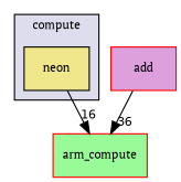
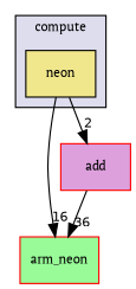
  digraph {
    compound=true
    fontname="PT Serif"
    node [fontname="PT Serif" fontsize=10 shape=box style=filled color=red]
    edge [fontname="PT Serif" labeldistance=1.5 labelfontname=Helvetica labelfontsize=10]
    n1 [fillcolor=khaki label=neon pencolor=black color=""]
-   n2 [fillcolor=palegreen label=arm_compute]
+   n2 [fillcolor=palegreen label=arm_neon]
    n3 [fillcolor=plum label=add]
    subgraph cluster_1 {
      bgcolor="#ddddee"
      fontsize=10
      label=compute
      pencolor=black
      n1
    }
    n1 -> n2 [headlabel=16]
+   n1 -> n3 [headlabel=2]
    n3 -> n2 [headlabel=36]
  }
